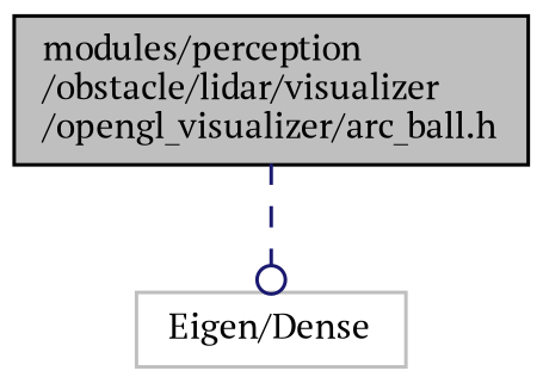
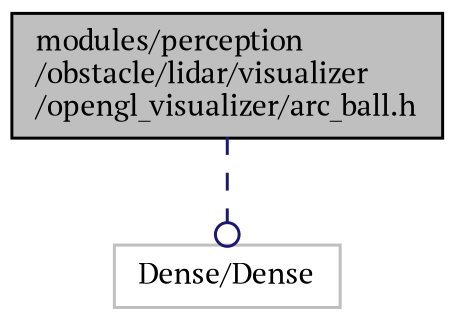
  digraph {
    fontname="PT Serif"
    node [fontname="PT Serif" fontsize=10 shape=record style=filled]
    n1 [color=black fillcolor=grey75 fontcolor=black height=0.2 label="modules/perception\l/obstacle/lidar/visualizer\l/opengl_visualizer/arc_ball.h" width=0.4]
-   n2 [color=grey75 fillcolor=white height=0.2 label="Eigen/Dense" width=0.4]
+   n2 [color=grey75 fillcolor=white height=0.2 label="Dense/Dense" width=0.4]
    n1 -> n2 [color=midnightblue fontname="PT Serif" fontsize=10 labelfontname=Helvetica labelfontsize=10 style=dashed arrowhead=odot]
  }
